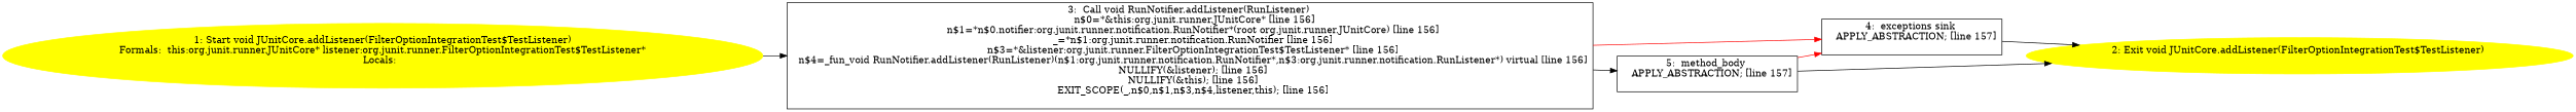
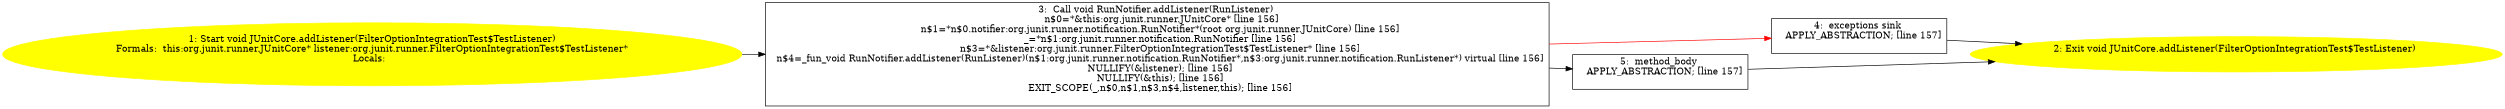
  digraph {
    rankdir=LR
    node [shape=box]
    n1 [color=yellow label="1: Start void JUnitCore.addListener(FilterOptionIntegrationTest$TestListener)\nFormals:  this:org.junit.runner.JUnitCore* listener:org.junit.runner.FilterOptionIntegrationTest$TestListener*\nLocals:  \n  " style=filled shape=""]
    n2 [label="3:  Call void RunNotifier.addListener(RunListener) \n   n$0=*&this:org.junit.runner.JUnitCore* [line 156]\n  n$1=*n$0.notifier:org.junit.runner.notification.RunNotifier*(root org.junit.runner.JUnitCore) [line 156]\n  _=*n$1:org.junit.runner.notification.RunNotifier [line 156]\n  n$3=*&listener:org.junit.runner.FilterOptionIntegrationTest$TestListener* [line 156]\n  n$4=_fun_void RunNotifier.addListener(RunListener)(n$1:org.junit.runner.notification.RunNotifier*,n$3:org.junit.runner.notification.RunListener*) virtual [line 156]\n  NULLIFY(&listener); [line 156]\n  NULLIFY(&this); [line 156]\n  EXIT_SCOPE(_,n$0,n$1,n$3,n$4,listener,this); [line 156]\n "]
    n3 [label="5:  method_body \n   APPLY_ABSTRACTION; [line 157]\n "]
    n4 [label="4:  exceptions sink \n   APPLY_ABSTRACTION; [line 157]\n "]
    n5 [color=yellow label="2: Exit void JUnitCore.addListener(FilterOptionIntegrationTest$TestListener) \n  " style=filled shape=""]
    n1 -> n2
    n2 -> n3
    n2 -> n4 [color=red]
-   n3 -> n4 [color=red]
    n3 -> n5
    n4 -> n5
  }
